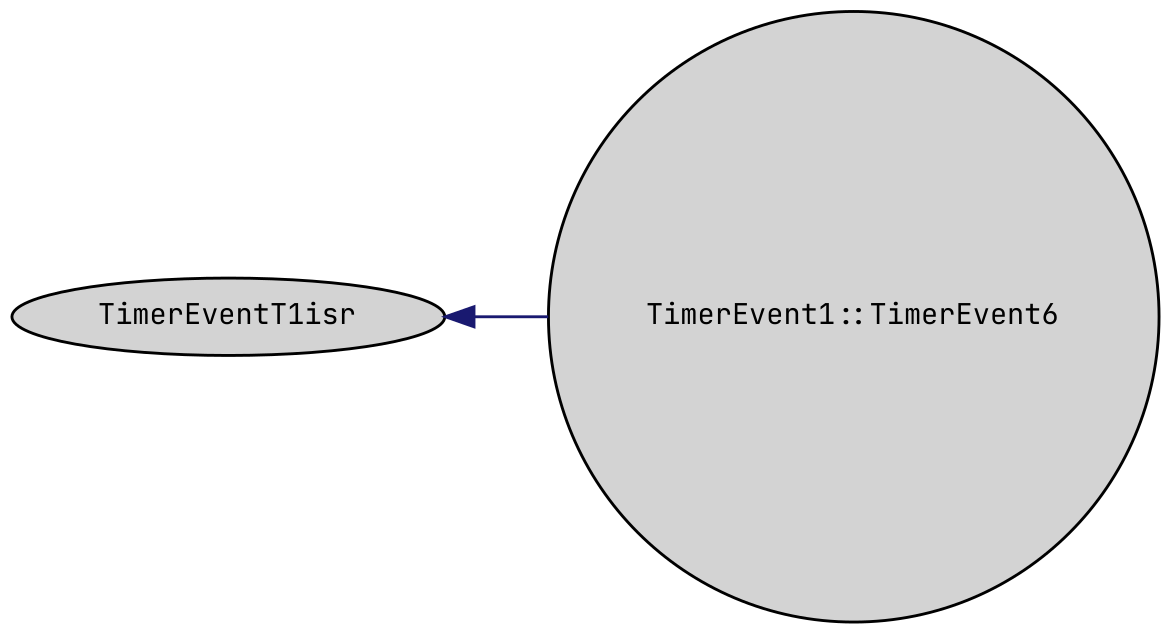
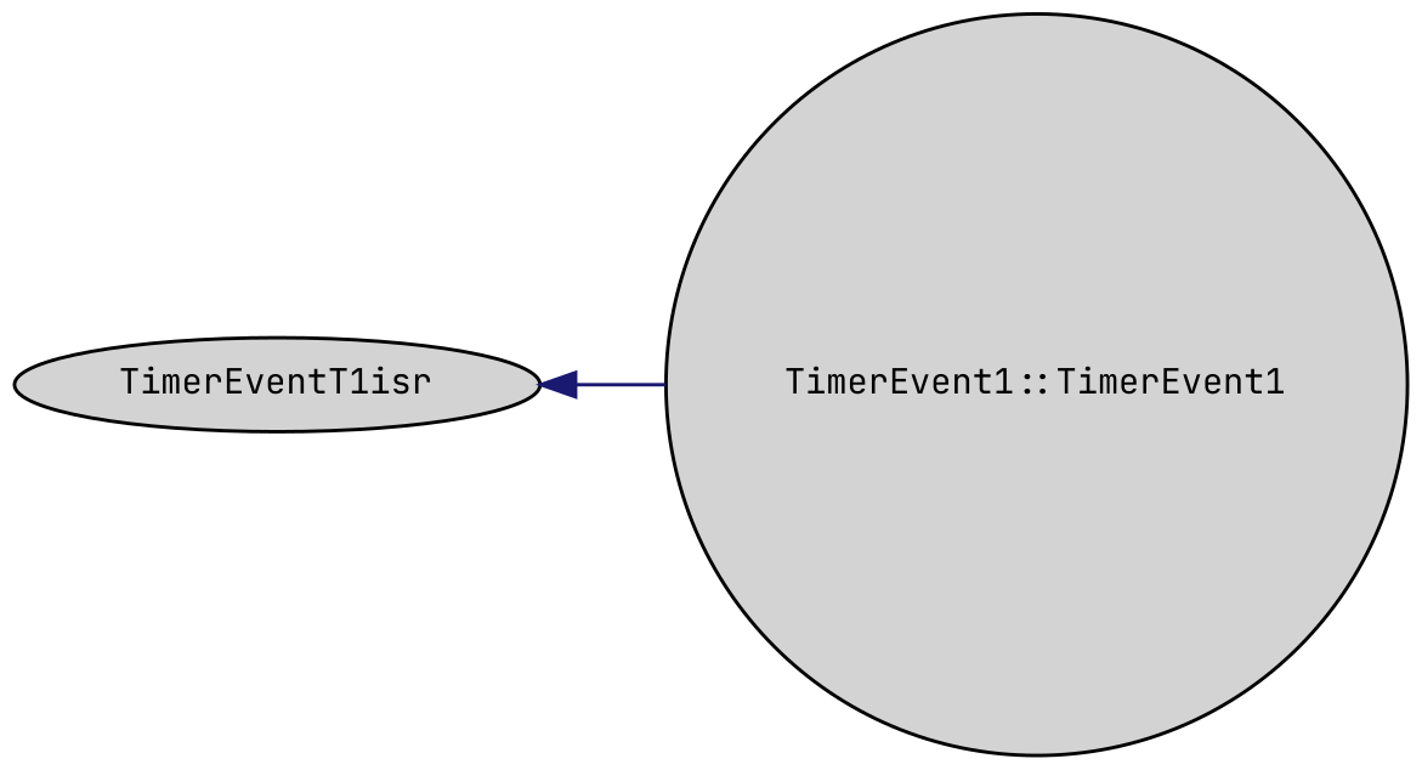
  digraph {
    rankdir=LR
    fontname="JetBrains Mono"
    node [color=black fillcolor=lightgrey fontname="JetBrains Mono" fontsize=10 style=filled]
    n1 [fontcolor=black height=0.2 label=TimerEventT1isr shape=ellipse width=0.4]
-   n2 [height=0.2 label="TimerEvent1::TimerEvent6" shape=circle width=0.4]
+   n2 [height=0.2 label="TimerEvent1::TimerEvent1" shape=circle width=0.4]
    n1 -> n2 [color=midnightblue dir=back fontname="JetBrains Mono" fontsize=10 labelfontname=Helvetica labelfontsize=10 style=solid]
  }
